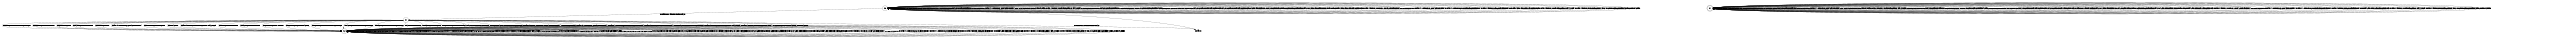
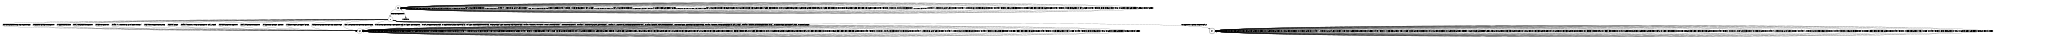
  digraph {
    node [shape=circle]
    n1 [label=s0]
    n2 [label=s1]
    __start0 [height=0 shape=none width=0]
    n4 [label=s2]
    n5 [label=s7 shape=doublecircle]
    n1 -> n1 [label=I_DH_CLIENT_KEY_EXCHANGE]
    n1 -> n1 [label=I_ECDH_CLIENT_HELLO]
    n1 -> n1 [label=I_CERTIFICATE]
    n1 -> n1 [label=I_PSK_CLIENT_HELLO]
    n1 -> n1 [label=I_APPLICATION]
    n1 -> n1 [label="I_Alert(WARNING,CLOSE_NOTIFY)"]
    n1 -> n1 [label=I_EMPTY_CERTIFICATE]
    n1 -> n1 [label=I_FINISHED]
    n1 -> n1 [label="I_Alert(FATAL,UNEXPECTED_MESSAGE)"]
    n1 -> n1 [label=I_DH_CLIENT_HELLO]
    n1 -> n1 [label=I_RSA_CLIENT_HELLO]
    n1 -> n1 [label=I_CERTIFICATE_VERIFY]
    n1 -> n1 [label=I_CHANGE_CIPHER_SPEC]
    n1 -> n1 [label=I_ECDH_CLIENT_KEY_EXCHANGE]
    n1 -> n1 [label=I_PSK_CLIENT_KEY_EXCHANGE]
    n1 -> n1 [label=I_RSA_CLIENT_KEY_EXCHANGE]
    n1 -> n1 [label=O_SERVER_HELLO]
    n1 -> n1 [label=O_RSA_CERTIFICATE]
    n1 -> n1 [label=O_CERTIFICATE_REQUEST]
    n1 -> n1 [label=O_SERVER_HELLO_DONE]
    n1 -> n1 [label=O_ECDHE_SERVER_KEY_EXCHANGE]
    n1 -> n1 [label="O_Alert(FATAL,UNKNOWN_PSK_IDENTITY)"]
    n1 -> n1 [label=O_APPLICATION]
    n1 -> n1 [label="O_Alert(WARNING,CLOSE_NOTIFY)"]
    n1 -> n1 [label="O_Alert(WARNING,NO_RENEGOTIATION)"]
    n1 -> n1 [label="O_Alert(FATAL,DECODE_ERROR)"]
    n1 -> n1 [label=O_DHE_SERVER_KEY_EXCHANGE]
    n1 -> n1 [label="O_Alert(FATAL,UNEXPECTED_MESSAGE)"]
    n1 -> n1 [label="O_Alert(FATAL,BAD_RECORD_MAC)"]
    n1 -> n1 [label=O_CHANGE_CIPHER_SPEC]
    n1 -> n1 [label=O_FINISHED]
-   n1 -> n2 [label=O_HELLO_VERIFY_REQUEST]
+   n1 -> n2 [label=I_APPLICATION]
    n1 -> __start0
    n2 -> n4 [label=I_DH_CLIENT_KEY_EXCHANGE]
    n2 -> n4 [label=I_ECDH_CLIENT_HELLO]
    n2 -> n4 [label=I_CERTIFICATE]
    n2 -> n4 [label=I_PSK_CLIENT_HELLO]
    n2 -> n4 [label=I_APPLICATION]
    n2 -> n4 [label="I_Alert(WARNING,CLOSE_NOTIFY)"]
    n2 -> n4 [label=I_EMPTY_CERTIFICATE]
    n2 -> n4 [label=I_FINISHED]
    n2 -> n4 [label="I_Alert(FATAL,UNEXPECTED_MESSAGE)"]
    n2 -> n4 [label=I_DH_CLIENT_HELLO]
    n2 -> n4 [label=I_RSA_CLIENT_HELLO]
    n2 -> n4 [label=I_CERTIFICATE_VERIFY]
    n2 -> n4 [label=I_CHANGE_CIPHER_SPEC]
    n2 -> n4 [label=I_ECDH_CLIENT_KEY_EXCHANGE]
    n2 -> n4 [label=I_PSK_CLIENT_KEY_EXCHANGE]
    n2 -> n4 [label=I_RSA_CLIENT_KEY_EXCHANGE]
    n2 -> n4 [label=O_SERVER_HELLO]
    n2 -> n4 [label=O_RSA_CERTIFICATE]
    n2 -> n4 [label=O_CERTIFICATE_REQUEST]
    n2 -> n4 [label=O_SERVER_HELLO_DONE]
    n2 -> n4 [label=O_ECDHE_SERVER_KEY_EXCHANGE]
    n2 -> n4 [label="O_Alert(FATAL,UNKNOWN_PSK_IDENTITY)"]
    n2 -> n4 [label=O_APPLICATION]
    n2 -> n4 [label="O_Alert(WARNING,CLOSE_NOTIFY)"]
    n2 -> n4 [label="O_Alert(WARNING,NO_RENEGOTIATION)"]
    n2 -> n4 [label="O_Alert(FATAL,DECODE_ERROR)"]
    n2 -> n4 [label=O_DHE_SERVER_KEY_EXCHANGE]
    n2 -> n4 [label="O_Alert(FATAL,UNEXPECTED_MESSAGE)"]
    n2 -> n4 [label="O_Alert(FATAL,BAD_RECORD_MAC)"]
    n2 -> n4 [label=O_CHANGE_CIPHER_SPEC]
    n2 -> n4 [label=O_FINISHED]
-   n2 -> __start0 [label=O_HELLO_VERIFY_REQUEST]
+   n2 -> n5 [label=O_HELLO_VERIFY_REQUEST]
    n4 -> n4 [label=I_DH_CLIENT_KEY_EXCHANGE]
    n4 -> n4 [label=I_ECDH_CLIENT_HELLO]
    n4 -> n4 [label=I_CERTIFICATE]
    n4 -> n4 [label=I_PSK_CLIENT_HELLO]
    n4 -> n4 [label=I_APPLICATION]
    n4 -> n4 [label="I_Alert(WARNING,CLOSE_NOTIFY)"]
    n4 -> n4 [label=I_EMPTY_CERTIFICATE]
    n4 -> n4 [label=I_FINISHED]
    n4 -> n4 [label="I_Alert(FATAL,UNEXPECTED_MESSAGE)"]
    n4 -> n4 [label=I_DH_CLIENT_HELLO]
    n4 -> n4 [label=I_RSA_CLIENT_HELLO]
    n4 -> n4 [label=I_CERTIFICATE_VERIFY]
    n4 -> n4 [label=I_CHANGE_CIPHER_SPEC]
    n4 -> n4 [label=I_ECDH_CLIENT_KEY_EXCHANGE]
    n4 -> n4 [label=I_PSK_CLIENT_KEY_EXCHANGE]
    n4 -> n4 [label=I_RSA_CLIENT_KEY_EXCHANGE]
    n4 -> n4 [label=O_HELLO_VERIFY_REQUEST]
    n4 -> n4 [label=O_SERVER_HELLO]
    n4 -> n4 [label=O_RSA_CERTIFICATE]
    n4 -> n4 [label=O_CERTIFICATE_REQUEST]
    n4 -> n4 [label=O_SERVER_HELLO_DONE]
    n4 -> n4 [label=O_ECDHE_SERVER_KEY_EXCHANGE]
    n4 -> n4 [label="O_Alert(FATAL,UNKNOWN_PSK_IDENTITY)"]
    n4 -> n4 [label=O_APPLICATION]
    n4 -> n4 [label="O_Alert(WARNING,CLOSE_NOTIFY)"]
    n4 -> n4 [label="O_Alert(WARNING,NO_RENEGOTIATION)"]
    n4 -> n4 [label="O_Alert(FATAL,DECODE_ERROR)"]
    n4 -> n4 [label=O_DHE_SERVER_KEY_EXCHANGE]
    n4 -> n4 [label="O_Alert(FATAL,UNEXPECTED_MESSAGE)"]
    n4 -> n4 [label="O_Alert(FATAL,BAD_RECORD_MAC)"]
    n4 -> n4 [label=O_CHANGE_CIPHER_SPEC]
    n4 -> n4 [label=O_FINISHED]
    n5 -> n5 [label=I_DH_CLIENT_KEY_EXCHANGE]
    n5 -> n5 [label=I_ECDH_CLIENT_HELLO]
    n5 -> n5 [label=I_CERTIFICATE]
    n5 -> n5 [label=I_PSK_CLIENT_HELLO]
    n5 -> n5 [label=I_APPLICATION]
    n5 -> n5 [label="I_Alert(WARNING,CLOSE_NOTIFY)"]
    n5 -> n5 [label=I_EMPTY_CERTIFICATE]
    n5 -> n5 [label=I_FINISHED]
    n5 -> n5 [label="I_Alert(FATAL,UNEXPECTED_MESSAGE)"]
    n5 -> n5 [label=I_DH_CLIENT_HELLO]
    n5 -> n5 [label=I_RSA_CLIENT_HELLO]
    n5 -> n5 [label=I_CERTIFICATE_VERIFY]
    n5 -> n5 [label=I_CHANGE_CIPHER_SPEC]
    n5 -> n5 [label=I_ECDH_CLIENT_KEY_EXCHANGE]
    n5 -> n5 [label=I_PSK_CLIENT_KEY_EXCHANGE]
    n5 -> n5 [label=I_RSA_CLIENT_KEY_EXCHANGE]
    n5 -> n5 [label=O_HELLO_VERIFY_REQUEST]
    n5 -> n5 [label=O_SERVER_HELLO]
    n5 -> n5 [label=O_RSA_CERTIFICATE]
    n5 -> n5 [label=O_CERTIFICATE_REQUEST]
    n5 -> n5 [label=O_SERVER_HELLO_DONE]
    n5 -> n5 [label=O_ECDHE_SERVER_KEY_EXCHANGE]
    n5 -> n5 [label="O_Alert(FATAL,UNKNOWN_PSK_IDENTITY)"]
    n5 -> n5 [label=O_APPLICATION]
    n5 -> n5 [label="O_Alert(WARNING,CLOSE_NOTIFY)"]
    n5 -> n5 [label="O_Alert(WARNING,NO_RENEGOTIATION)"]
    n5 -> n5 [label="O_Alert(FATAL,DECODE_ERROR)"]
    n5 -> n5 [label=O_DHE_SERVER_KEY_EXCHANGE]
    n5 -> n5 [label="O_Alert(FATAL,UNEXPECTED_MESSAGE)"]
    n5 -> n5 [label="O_Alert(FATAL,BAD_RECORD_MAC)"]
    n5 -> n5 [label=O_CHANGE_CIPHER_SPEC]
    n5 -> n5 [label=O_FINISHED]
  }
